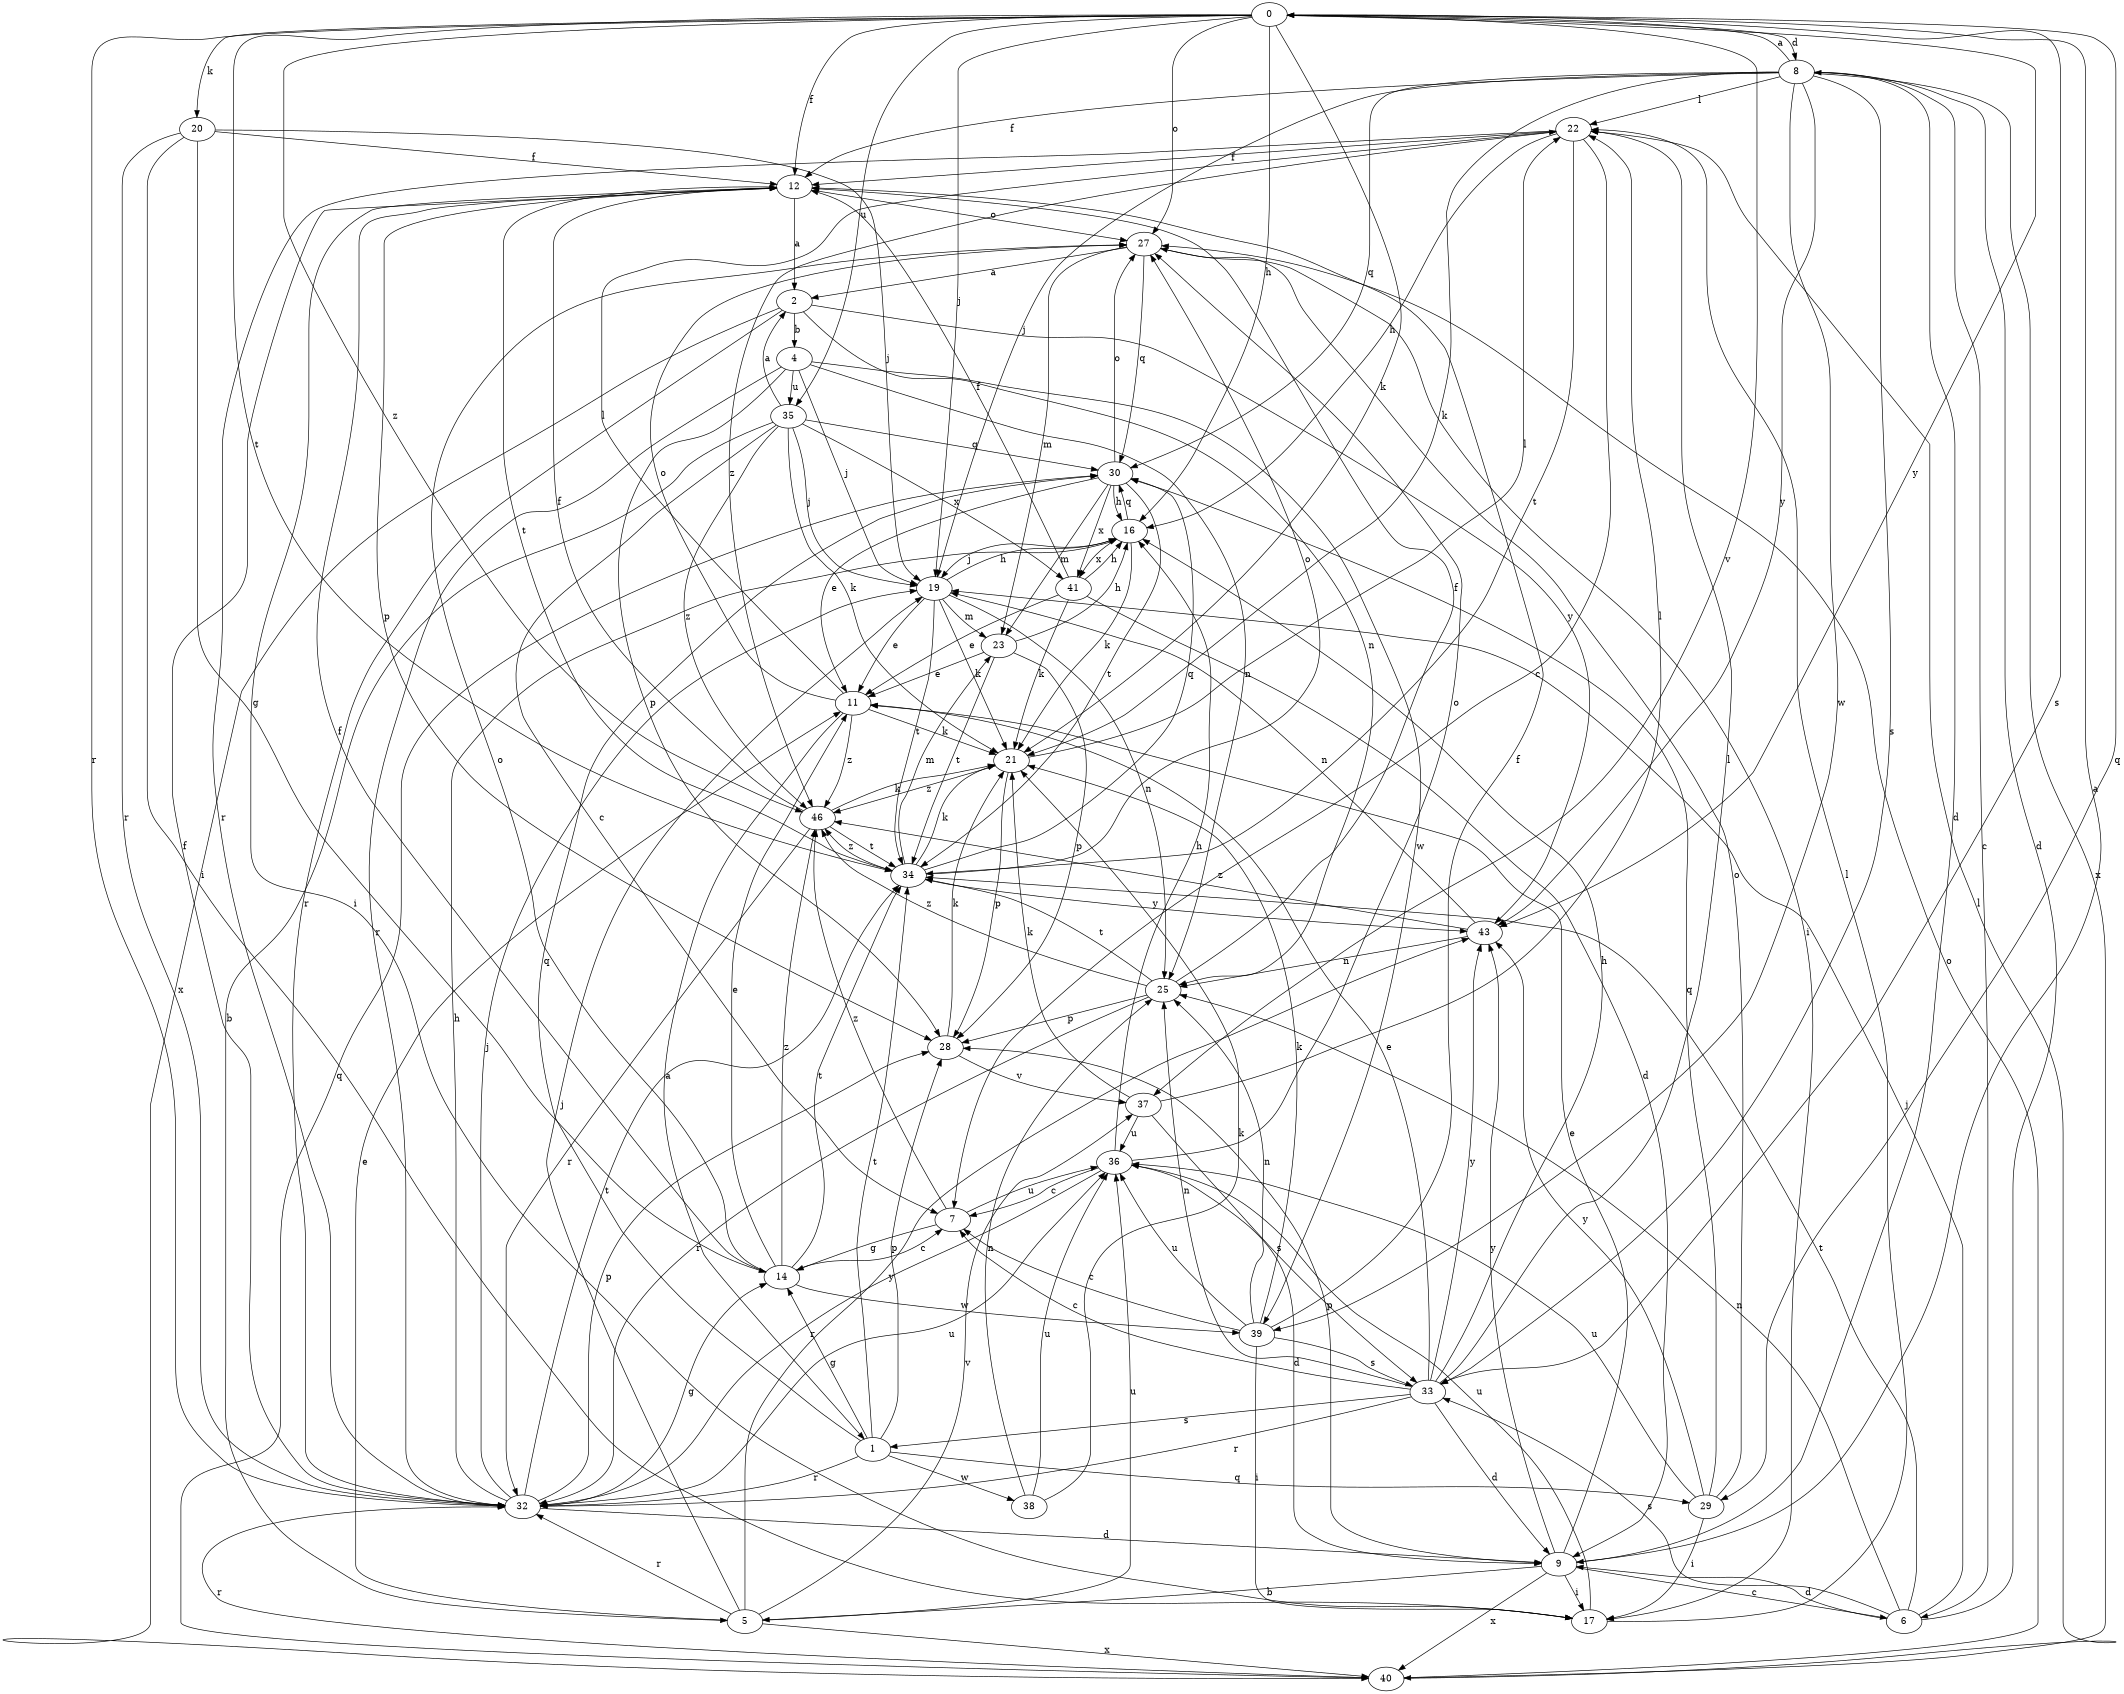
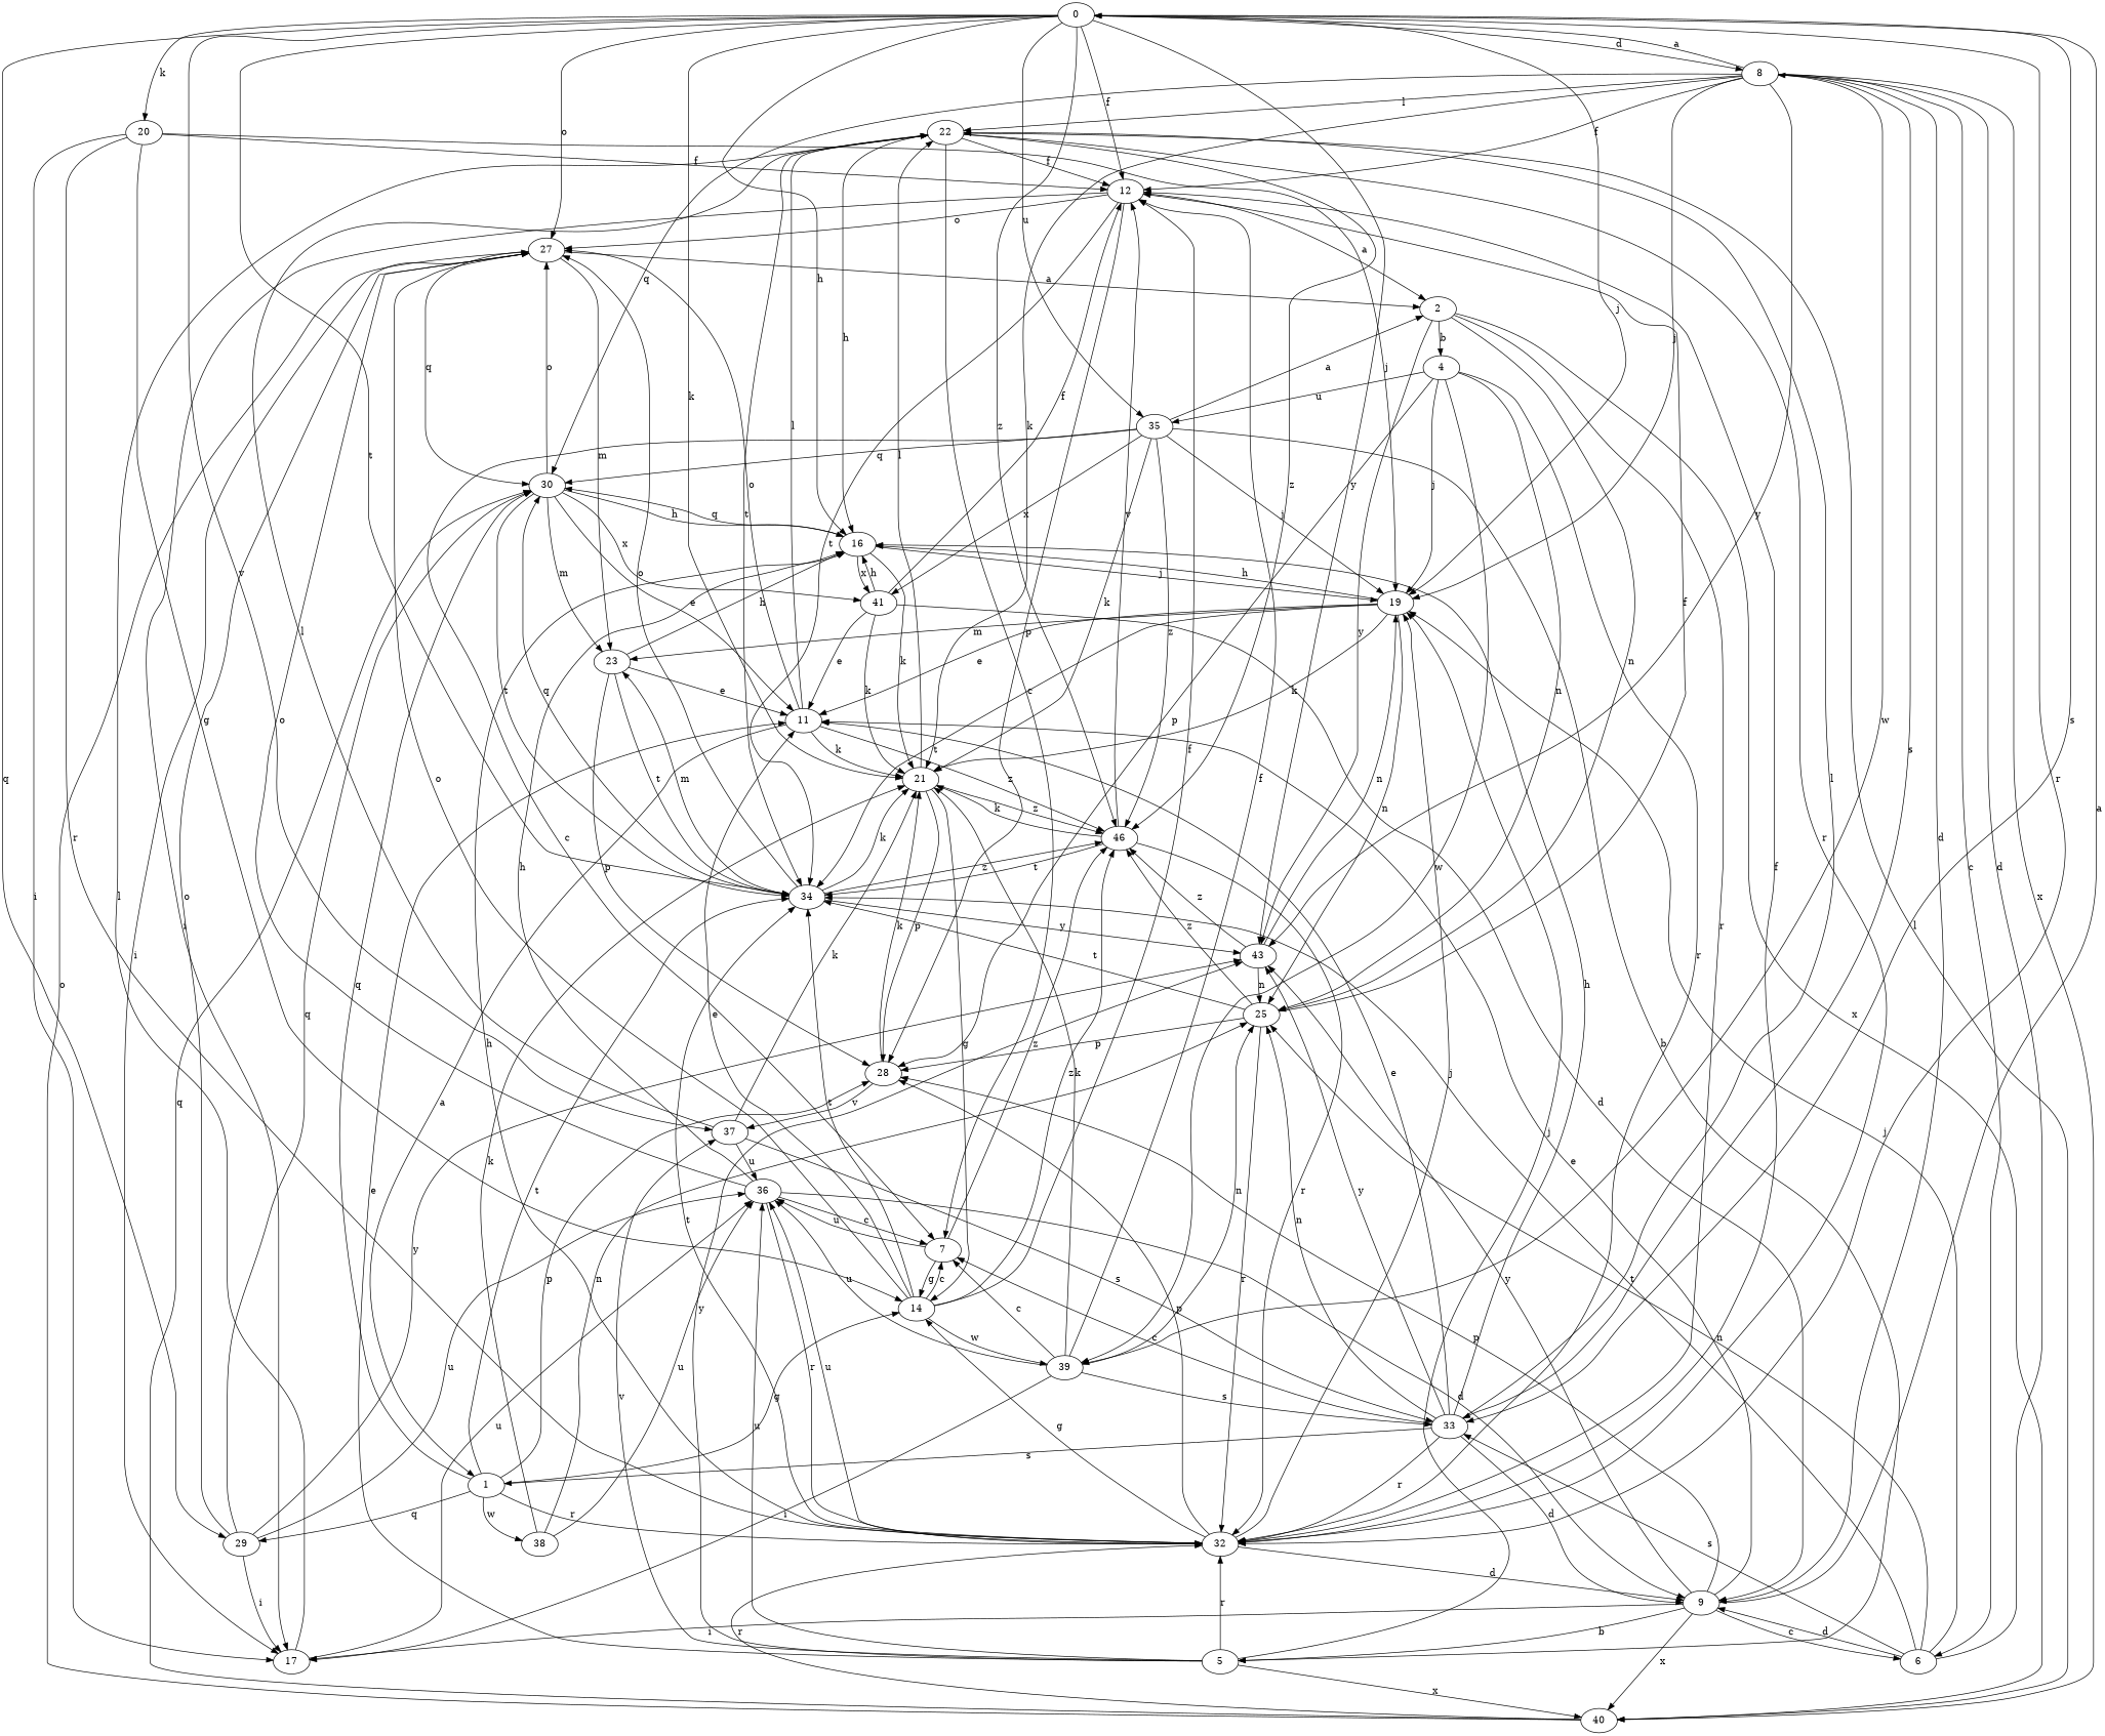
  strict digraph {
    0
    8
    12
    16
    19
    20
    21
    27
    29
    32
    33
    34
    35
    37
    43
    46
    30
    40
    39
    6
    9
    22
    28
    2
    17
    41
    25
    11
    23
    14
    36
    1
    7
    5
    38
    4
    0 -> 8 [label=d]
    0 -> 12 [label=f]
    0 -> 16 [label=h]
    0 -> 19 [label=j]
    0 -> 20 [label=k]
    0 -> 21 [label=k]
    0 -> 27 [label=o]
    0 -> 29 [label=q]
    0 -> 32 [label=r]
    0 -> 33 [label=s]
    0 -> 34 [label=t]
    0 -> 35 [label=u]
    0 -> 37 [label=v]
    0 -> 43 [label=y]
    0 -> 46 [label=z]
    8 -> 0 [label=a]
    8 -> 12 [label=f]
    8 -> 19 [label=j]
    8 -> 21 [label=k]
    8 -> 33 [label=s]
    8 -> 43 [label=y]
    8 -> 30 [label=q]
    8 -> 40 [label=x]
    8 -> 39 [label=w]
    8 -> 6 [label=c]
    8 -> 9 [label=d]
    8 -> 22 [label=l]
    12 -> 27 [label=o]
    12 -> 34 [label=t]
    12 -> 28 [label=p]
    12 -> 2 [label=a]
    12 -> 17 [label=i]
    16 -> 19 [label=j]
    16 -> 21 [label=k]
    16 -> 30 [label=q]
    16 -> 41 [label=x]
    19 -> 16 [label=h]
    19 -> 21 [label=k]
    19 -> 34 [label=t]
    19 -> 25 [label=n]
    19 -> 11 [label=e]
    19 -> 23 [label=m]
    20 -> 12 [label=f]
    20 -> 19 [label=j]
    20 -> 32 [label=r]
    20 -> 17 [label=i]
    20 -> 14 [label=g]
    21 -> 46 [label=z]
    21 -> 22 [label=l]
    21 -> 28 [label=p]
+   21 -> 14 [label=g]
    27 -> 30 [label=q]
    27 -> 2 [label=a]
    27 -> 17 [label=i]
    27 -> 23 [label=m]
    29 -> 27 [label=o]
    29 -> 43 [label=y]
    29 -> 30 [label=q]
    29 -> 17 [label=i]
    29 -> 36 [label=u]
    32 -> 12 [label=f]
    32 -> 16 [label=h]
    32 -> 19 [label=j]
    32 -> 34 [label=t]
    32 -> 9 [label=d]
    32 -> 28 [label=p]
    32 -> 14 [label=g]
    32 -> 36 [label=u]
    33 -> 16 [label=h]
    33 -> 32 [label=r]
    33 -> 43 [label=y]
    33 -> 9 [label=d]
    33 -> 22 [label=l]
    33 -> 25 [label=n]
    33 -> 11 [label=e]
    33 -> 1 [label=s]
    33 -> 7 [label=c]
    34 -> 21 [label=k]
    34 -> 27 [label=o]
    34 -> 43 [label=y]
    34 -> 46 [label=z]
    34 -> 30 [label=q]
    34 -> 23 [label=m]
    35 -> 19 [label=j]
    35 -> 21 [label=k]
    35 -> 46 [label=z]
    35 -> 30 [label=q]
    35 -> 2 [label=a]
    35 -> 41 [label=x]
    35 -> 7 [label=c]
    35 -> 5 [label=b]
    37 -> 21 [label=k]
    37 -> 33 [label=s]
    37 -> 22 [label=l]
    37 -> 36 [label=u]
    43 -> 19 [label=n]
    43 -> 46 [label=z]
    43 -> 25 [label=n]
-   46 -> 12 [label=f]
+   46 -> 12 [label=v]
    46 -> 21 [label=k]
    46 -> 32 [label=r]
    46 -> 34 [label=t]
    30 -> 16 [label=h]
    30 -> 27 [label=o]
    30 -> 34 [label=t]
    30 -> 41 [label=x]
    30 -> 11 [label=e]
    30 -> 23 [label=m]
    40 -> 27 [label=o]
    40 -> 32 [label=r]
    40 -> 30 [label=q]
    40 -> 22 [label=l]
    39 -> 12 [label=f]
    39 -> 21 [label=k]
    39 -> 33 [label=s]
    39 -> 17 [label=i]
    39 -> 25 [label=n]
    39 -> 36 [label=u]
    39 -> 7 [label=c]
    6 -> 8 [label=d]
    6 -> 19 [label=j]
    6 -> 33 [label=s]
    6 -> 34 [label=t]
    6 -> 9 [label=d]
    6 -> 25 [label=n]
    9 -> 0 [label=a]
    9 -> 43 [label=y]
    9 -> 40 [label=x]
    9 -> 6 [label=c]
    9 -> 28 [label=p]
    9 -> 17 [label=i]
    9 -> 11 [label=e]
    9 -> 5 [label=b]
    22 -> 12 [label=f]
    22 -> 16 [label=h]
    22 -> 32 [label=r]
    22 -> 34 [label=t]
    22 -> 46 [label=z]
    22 -> 7 [label=c]
    28 -> 21 [label=k]
    28 -> 37 [label=v]
    2 -> 32 [label=r]
    2 -> 43 [label=y]
    2 -> 40 [label=x]
    2 -> 25 [label=n]
    2 -> 4 [label=b]
    17 -> 22 [label=l]
    17 -> 36 [label=u]
    41 -> 12 [label=f]
    41 -> 16 [label=h]
    41 -> 21 [label=k]
    41 -> 9 [label=d]
    41 -> 11 [label=e]
    25 -> 12 [label=f]
    25 -> 32 [label=r]
    25 -> 34 [label=t]
    25 -> 46 [label=z]
    25 -> 28 [label=p]
    11 -> 21 [label=k]
    11 -> 27 [label=o]
    11 -> 46 [label=z]
    11 -> 22 [label=l]
    11 -> 1 [label=a]
    23 -> 16 [label=h]
    23 -> 34 [label=t]
    23 -> 28 [label=p]
    23 -> 11 [label=e]
    14 -> 12 [label=f]
    14 -> 27 [label=o]
    14 -> 34 [label=t]
    14 -> 46 [label=z]
    14 -> 39 [label=w]
    14 -> 11 [label=e]
    14 -> 7 [label=c]
    36 -> 16 [label=h]
    36 -> 27 [label=o]
    36 -> 32 [label=r]
    36 -> 9 [label=d]
    36 -> 7 [label=c]
    1 -> 29 [label=q]
    1 -> 32 [label=r]
    1 -> 34 [label=t]
    1 -> 30 [label=q]
    1 -> 28 [label=p]
    1 -> 14 [label=g]
    1 -> 38 [label=w]
    7 -> 46 [label=z]
    7 -> 14 [label=g]
    7 -> 36 [label=u]
    5 -> 19 [label=j]
    5 -> 32 [label=r]
    5 -> 37 [label=v]
    5 -> 43 [label=y]
    5 -> 40 [label=x]
    5 -> 11 [label=e]
    5 -> 36 [label=u]
    38 -> 21 [label=k]
    38 -> 25 [label=n]
    38 -> 36 [label=u]
    4 -> 19 [label=j]
    4 -> 32 [label=r]
    4 -> 35 [label=u]
    4 -> 39 [label=w]
    4 -> 28 [label=p]
    4 -> 25 [label=n]
  }
